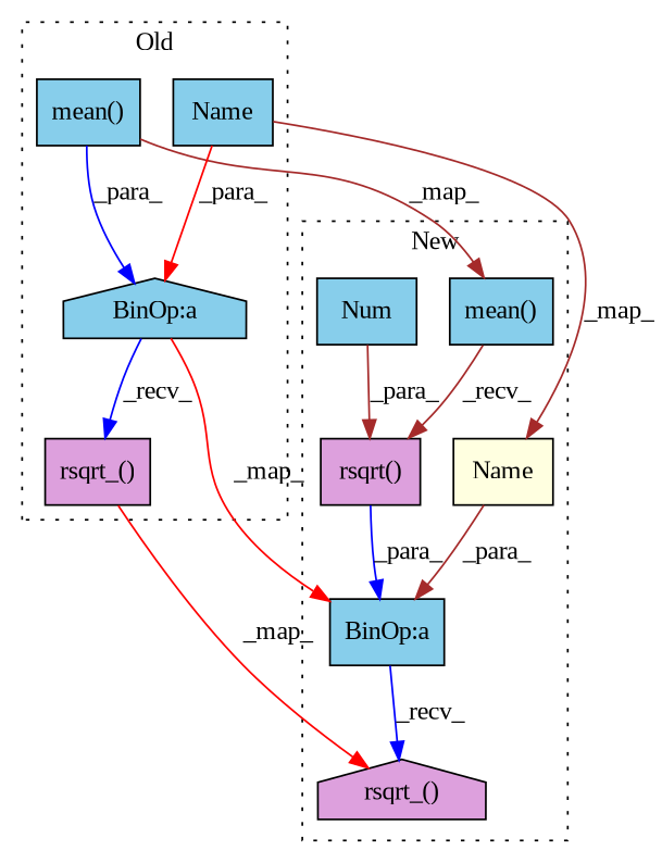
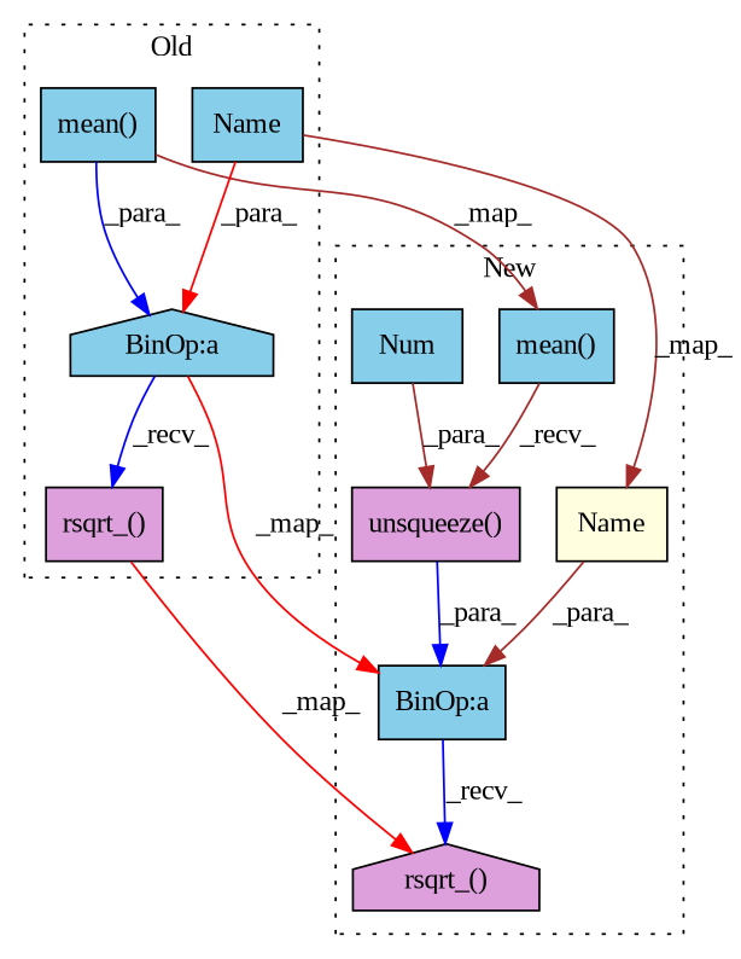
  digraph {
    fontname="Liberation Serif"
    node [a=75 l=27 s=5812 shape=box style=filled fillcolor=skyblue fontname="Liberation Serif"]
    edge [color=brown fontname="Liberation Serif"]
    n1 [l=55 label="rsqrt_()" fillcolor=plum]
    n2 [label="mean()" s=5830]
    n3 [a=82 l=3 label="BinOp:a" s=5827 shape=house]
    n4 [a=87 l=14 label=Name s=5813]
    n5 [l=69 label="rsqrt_()" shape=house fillcolor=plum]
    n6 [label="mean()" s=5830]
    n7 [a=82 l=3 label="BinOp:a" s=5827]
-   n8 [l="38,1" label="rsqrt()" s="5830,5870" fillcolor=plum]
+   n8 [l="38,1" label="unsqueeze()" s="5830,5870" fillcolor=plum]
    n9 [a=76 l=2 label=Num s=5868]
    n10 [a=87 l=14 label=Name s=5813 fillcolor=lightyellow]
    subgraph cluster_1 {
      label=Old
      style=dotted
      n1
      n2
      n3
      n4
    }
    subgraph cluster_2 {
      label=New
      style=dotted
      n5
      n6
      n7
      n8
      n9
      n10
    }
    n1 -> n5 [label=_map_ color=red]
    n2 -> n3 [label=_para_ color=blue]
    n2 -> n6 [label=_map_]
    n3 -> n1 [label=_recv_ color=blue]
    n3 -> n7 [label=_map_ color=red]
    n4 -> n3 [label=_para_ color=red]
    n4 -> n10 [label=_map_]
    n6 -> n8 [label=_recv_]
    n7 -> n5 [label=_recv_ color=blue]
    n8 -> n7 [label=_para_ color=blue]
    n9 -> n8 [label=_para_]
    n10 -> n7 [label=_para_]
  }
